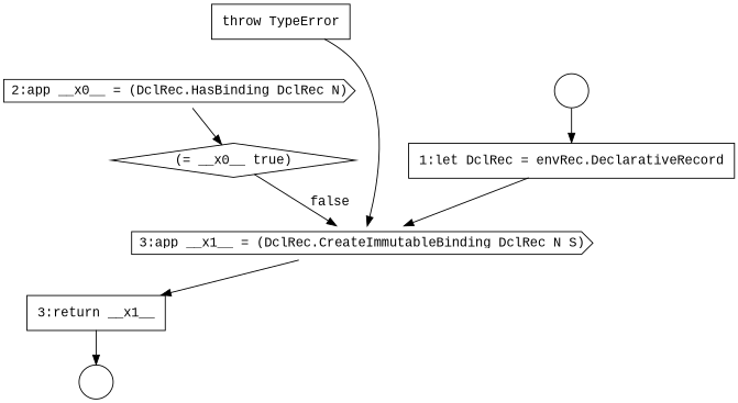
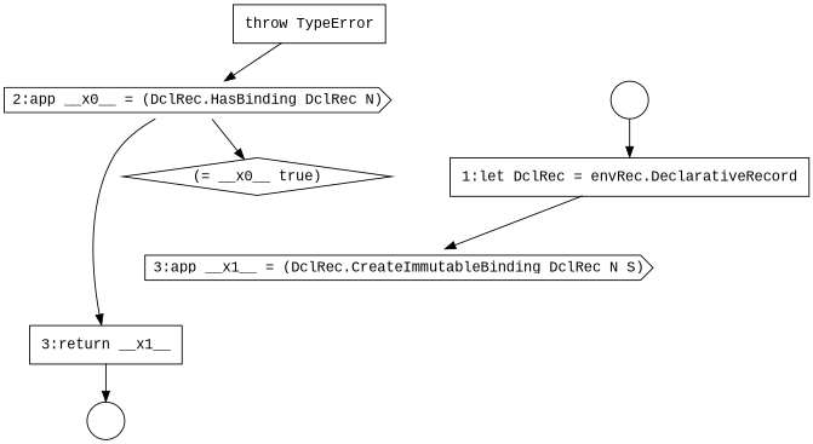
  digraph {
    fontname="Liberation Mono"
    node [color=black fillcolor=white fontname="Liberation Mono" shape=none style=filled]
    edge [color=black fontname="Liberation Mono"]
    n1 [label=<<font color="black">2:app __x0__ = (DclRec.HasBinding DclRec N)</font>> shape=cds]
    n2 [label=<<font color="black">(= __x0__ true)</font>> shape=diamond]
    n3 [label=<<font color="black">3:app __x1__ = (DclRec.CreateImmutableBinding DclRec N S)</font>> shape=cds]
    n4 [label=<<font color="black">     <table border="0" cellborder="1" cellspacing="0" cellpadding="10">       <tr><td align="left">throw TypeError</td></tr>     </table>   </font>> margin=0]
    n5 [label=<<font color="black">     <table border="0" cellborder="1" cellspacing="0" cellpadding="10">       <tr><td align="left">3:return __x1__</td></tr>     </table>   </font>> margin=0]
    n6 [label=<<font color="black">     <table border="0" cellborder="1" cellspacing="0" cellpadding="10">       <tr><td align="left">1:let DclRec = envRec.DeclarativeRecord</td></tr>     </table>   </font>> margin=0]
    n7 [label=" " shape=circle]
    n8 [label=" " shape=circle]
    n1 -> n2
-   n2 -> n3 [label=<<font color="black">false</font>>]
-   n3 -> n5
-   n4 -> n3
+   n1 -> n5
+   n4 -> n1
    n5 -> n7
    n6 -> n3
    n8 -> n6
  }
